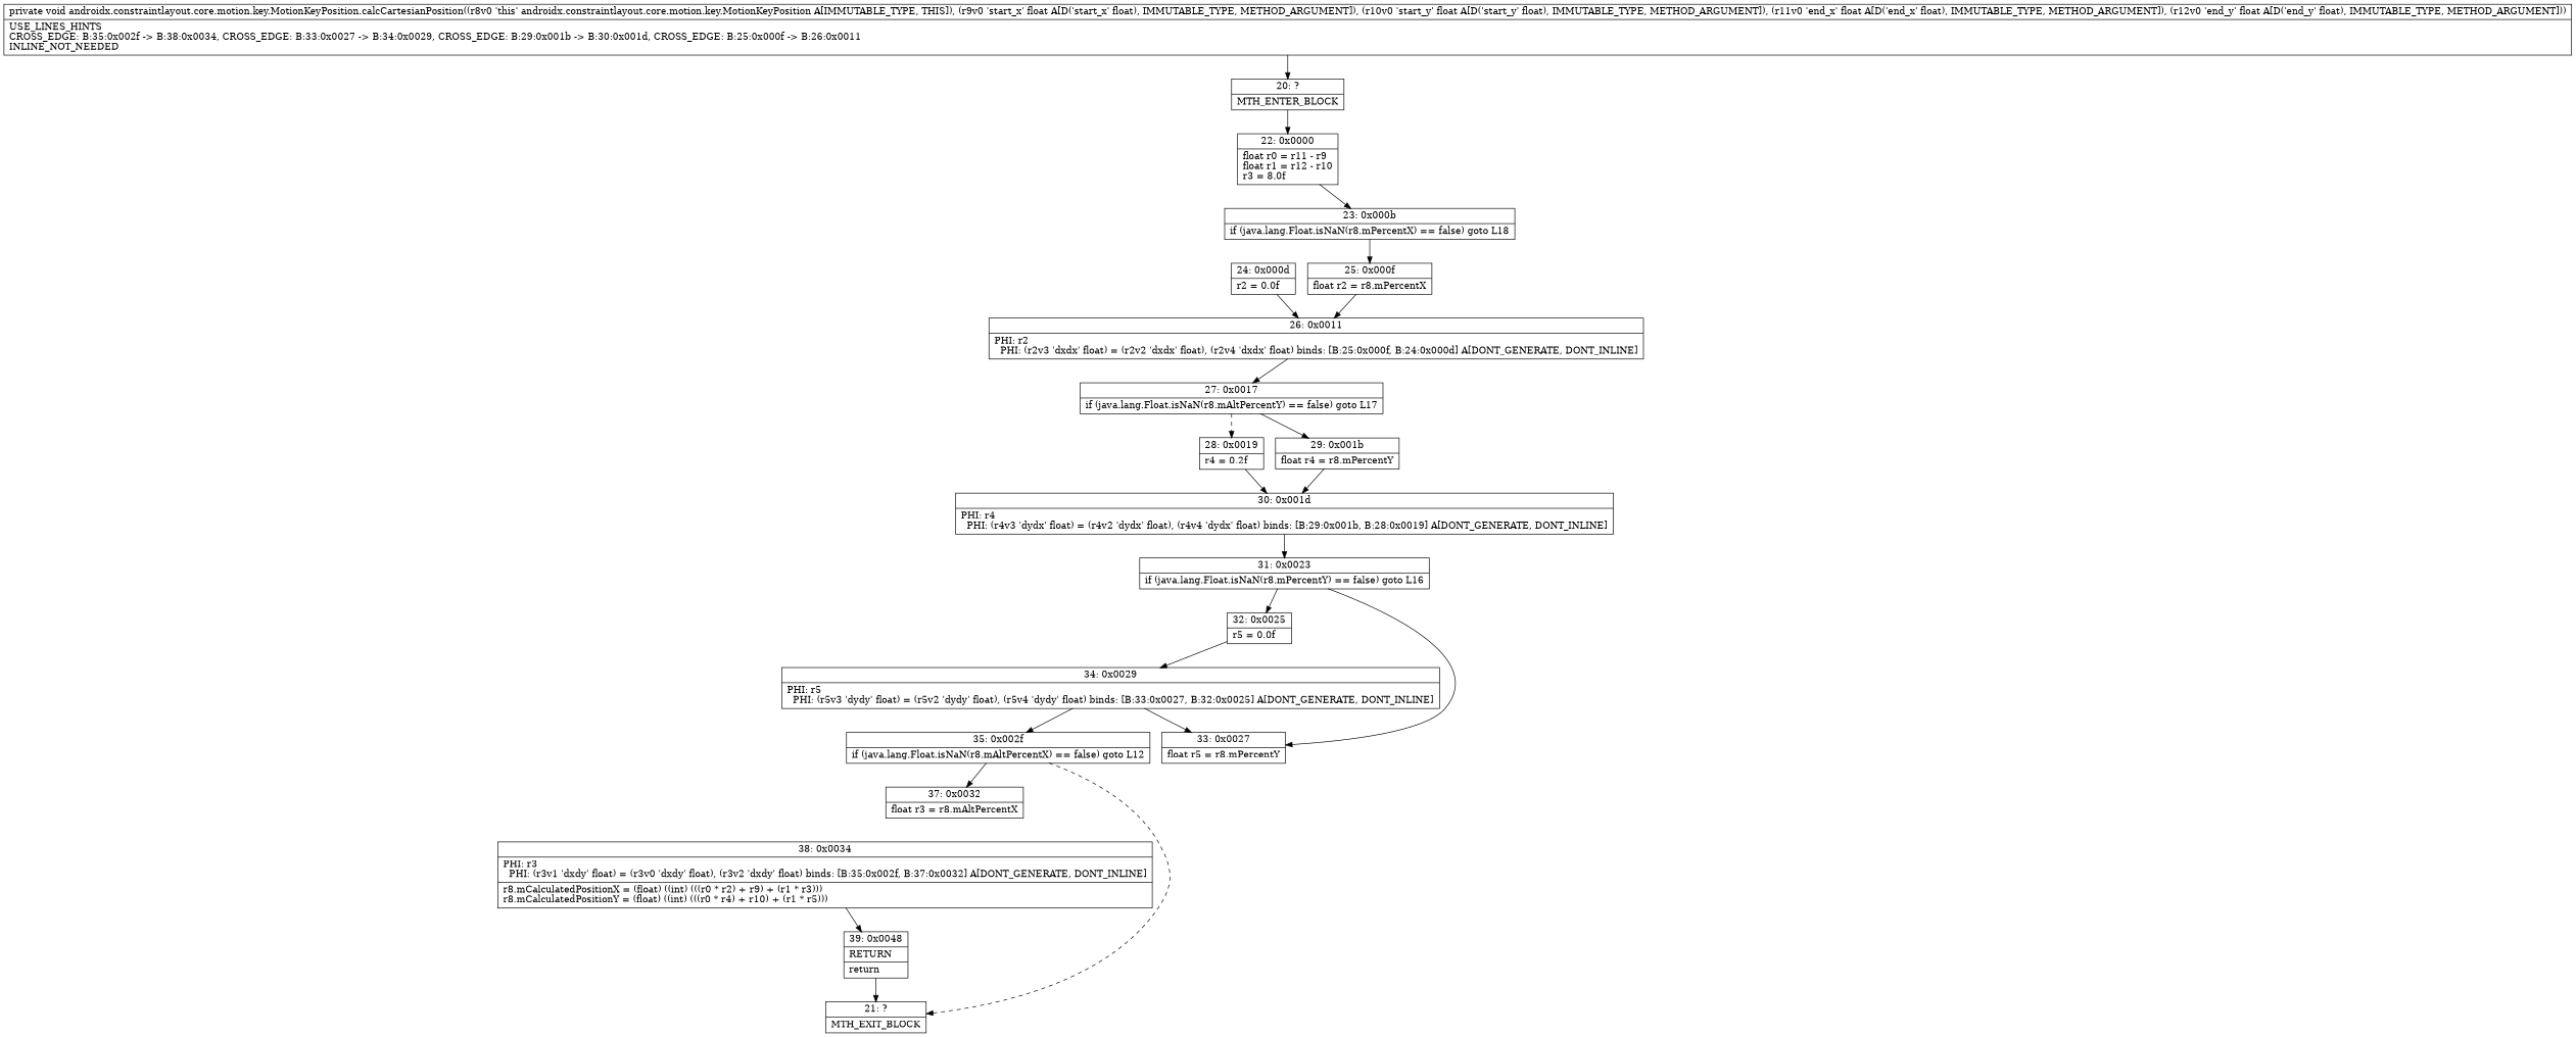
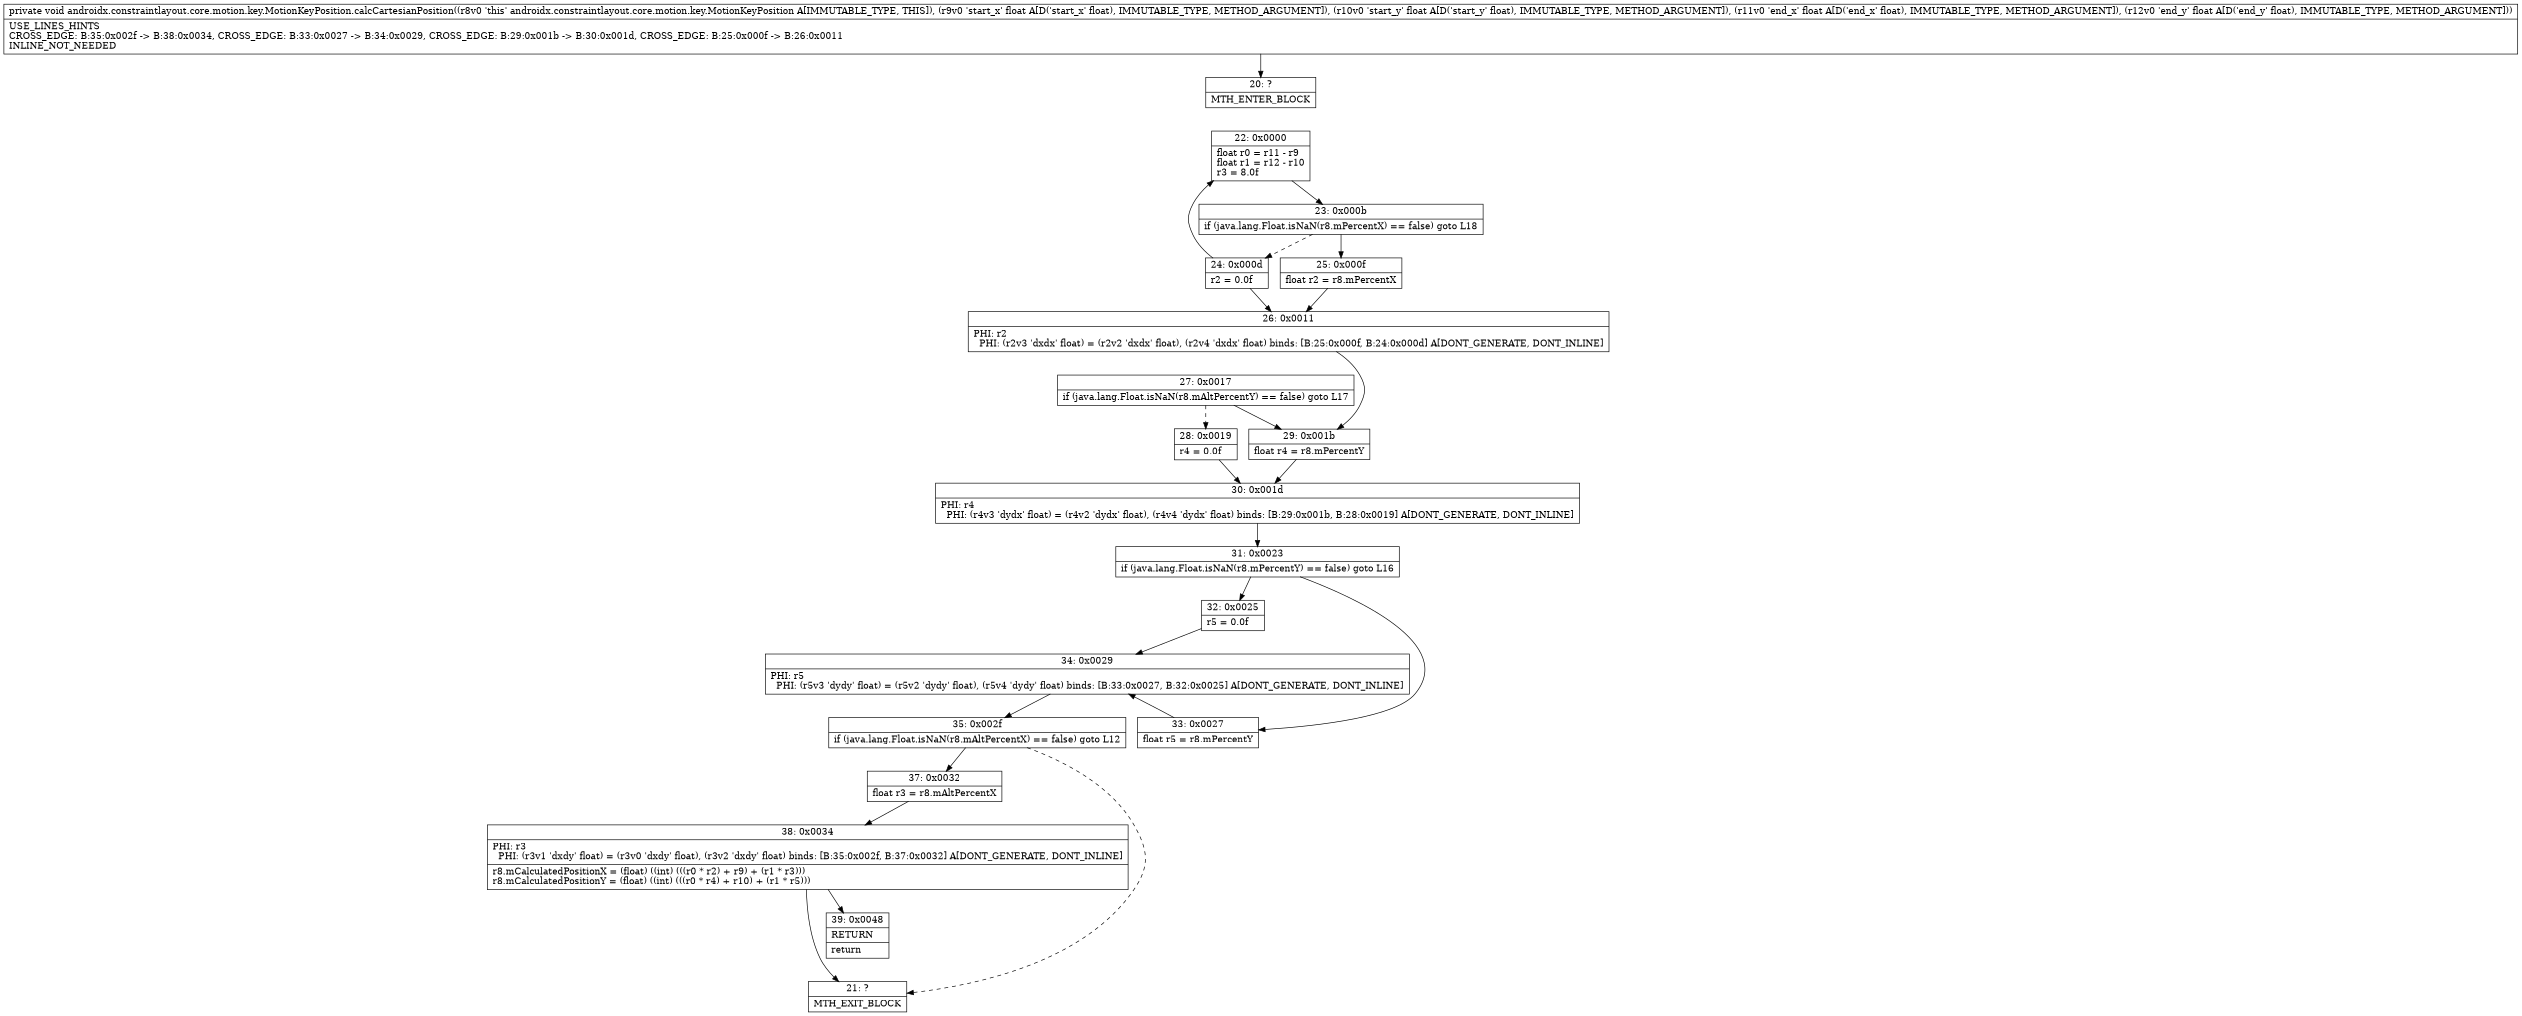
  digraph {
    node [shape=record]
    n1 [label="{20\:\ ?|MTH_ENTER_BLOCK\l}"]
    n2 [label="{22\:\ 0x0000|float r0 = r11 \- r9\lfloat r1 = r12 \- r10\lr3 = 8.0f\l}"]
    n3 [label="{23\:\ 0x000b|if (java.lang.Float.isNaN(r8.mPercentX) == false) goto L18\l}"]
    n4 [label="{24\:\ 0x000d|r2 = 0.0f\l}"]
    n5 [label="{25\:\ 0x000f|float r2 = r8.mPercentX\l}"]
    n6 [label="{26\:\ 0x0011|PHI: r2 \l  PHI: (r2v3 'dxdx' float) = (r2v2 'dxdx' float), (r2v4 'dxdx' float) binds: [B:25:0x000f, B:24:0x000d] A[DONT_GENERATE, DONT_INLINE]\l}"]
    n7 [label="{27\:\ 0x0017|if (java.lang.Float.isNaN(r8.mAltPercentY) == false) goto L17\l}"]
-   n8 [label="{28\:\ 0x0019|r4 = 0.2f\l}"]
+   n8 [label="{28\:\ 0x0019|r4 = 0.0f\l}"]
    n9 [label="{29\:\ 0x001b|float r4 = r8.mPercentY\l}"]
    n10 [label="{30\:\ 0x001d|PHI: r4 \l  PHI: (r4v3 'dydx' float) = (r4v2 'dydx' float), (r4v4 'dydx' float) binds: [B:29:0x001b, B:28:0x0019] A[DONT_GENERATE, DONT_INLINE]\l}"]
    n11 [label="{31\:\ 0x0023|if (java.lang.Float.isNaN(r8.mPercentY) == false) goto L16\l}"]
    n12 [label="{32\:\ 0x0025|r5 = 0.0f\l}"]
    n13 [label="{33\:\ 0x0027|float r5 = r8.mPercentY\l}"]
    n14 [label="{34\:\ 0x0029|PHI: r5 \l  PHI: (r5v3 'dydy' float) = (r5v2 'dydy' float), (r5v4 'dydy' float) binds: [B:33:0x0027, B:32:0x0025] A[DONT_GENERATE, DONT_INLINE]\l}"]
    n15 [label="{35\:\ 0x002f|if (java.lang.Float.isNaN(r8.mAltPercentX) == false) goto L12\l}"]
    n16 [label="{37\:\ 0x0032|float r3 = r8.mAltPercentX\l}"]
    n17 [label="{21\:\ ?|MTH_EXIT_BLOCK\l}"]
    n18 [label="{38\:\ 0x0034|PHI: r3 \l  PHI: (r3v1 'dxdy' float) = (r3v0 'dxdy' float), (r3v2 'dxdy' float) binds: [B:35:0x002f, B:37:0x0032] A[DONT_GENERATE, DONT_INLINE]\l|r8.mCalculatedPositionX = (float) ((int) (((r0 * r2) + r9) + (r1 * r3)))\lr8.mCalculatedPositionY = (float) ((int) (((r0 * r4) + r10) + (r1 * r5)))\l}"]
    n19 [label="{39\:\ 0x0048|RETURN\l|return\l}"]
    n20 [label="{private void androidx.constraintlayout.core.motion.key.MotionKeyPosition.calcCartesianPosition((r8v0 'this' androidx.constraintlayout.core.motion.key.MotionKeyPosition A[IMMUTABLE_TYPE, THIS]), (r9v0 'start_x' float A[D('start_x' float), IMMUTABLE_TYPE, METHOD_ARGUMENT]), (r10v0 'start_y' float A[D('start_y' float), IMMUTABLE_TYPE, METHOD_ARGUMENT]), (r11v0 'end_x' float A[D('end_x' float), IMMUTABLE_TYPE, METHOD_ARGUMENT]), (r12v0 'end_y' float A[D('end_y' float), IMMUTABLE_TYPE, METHOD_ARGUMENT]))  | USE_LINES_HINTS\lCROSS_EDGE: B:35:0x002f \-\> B:38:0x0034, CROSS_EDGE: B:33:0x0027 \-\> B:34:0x0029, CROSS_EDGE: B:29:0x001b \-\> B:30:0x001d, CROSS_EDGE: B:25:0x000f \-\> B:26:0x0011\lINLINE_NOT_NEEDED\l}"]
-   n1 -> n2
+   n4 -> n2
    n2 -> n3
+   n3 -> n4 [style=dashed]
    n3 -> n5
    n4 -> n6
    n5 -> n6
-   n6 -> n7
+   n6 -> n9
    n7 -> n8 [style=dashed]
    n7 -> n9
    n8 -> n10
    n9 -> n10
    n10 -> n11
    n11 -> n12 [style=solid]
    n11 -> n13
    n12 -> n14
-   n14 -> n13
+   n13 -> n14
    n14 -> n15
    n15 -> n16
    n15 -> n17 [style=dashed]
+   n16 -> n18
    n18 -> n19
-   n19 -> n17
+   n18 -> n17
    n20 -> n1
  }
